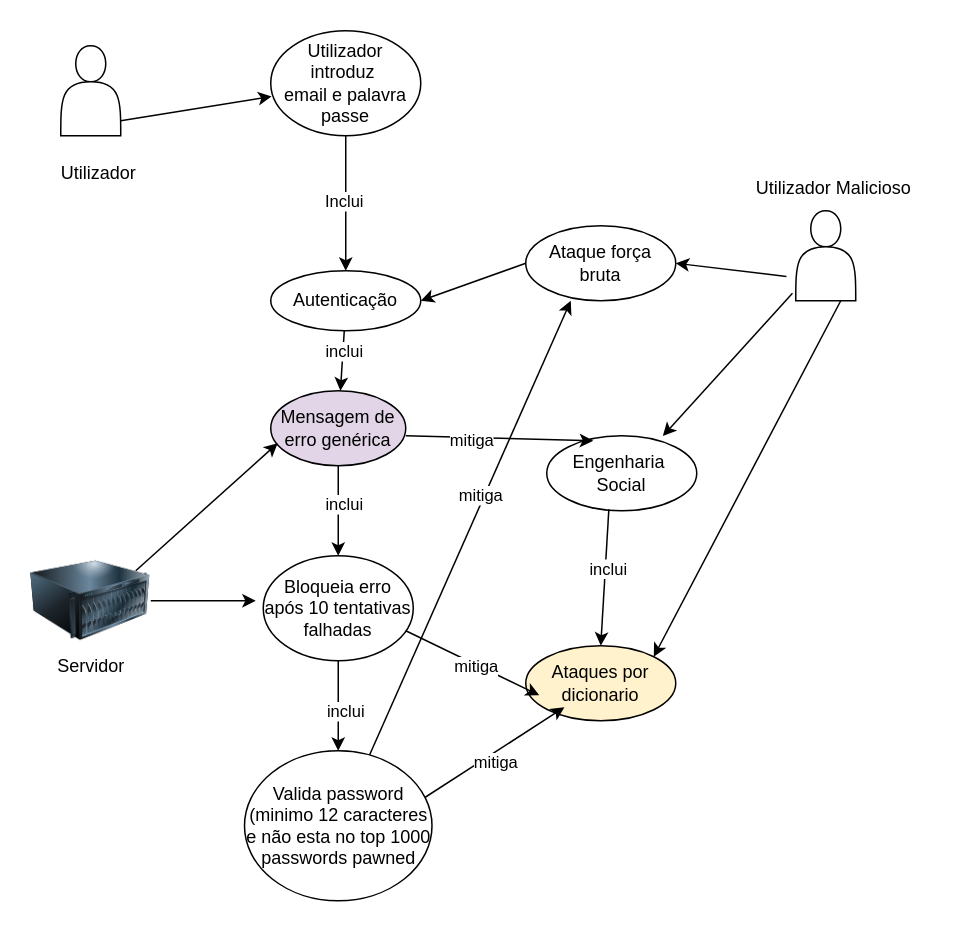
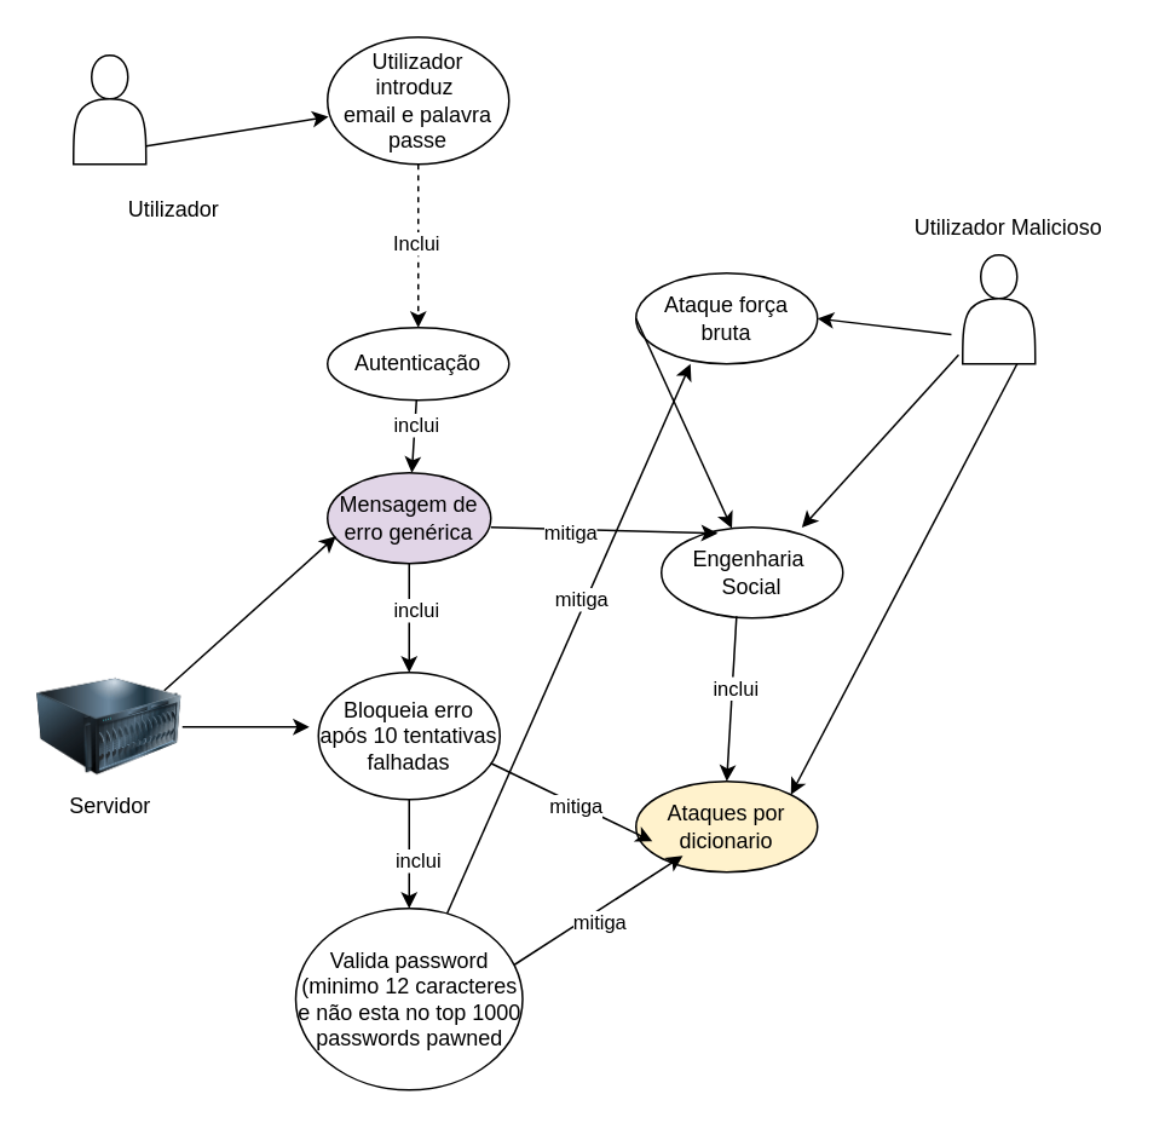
  <mxCell id="0" />
  <mxCell id="1" parent="0" />
  <mxCell id="2" value="" style="shape=actor;whiteSpace=wrap;html=1;" vertex="1" parent="1"><mxGeometry x="40" y="30" width="40" height="60" as="geometry" /></mxCell>
  <mxCell id="3" value="Servidor" style="image;html=1;image=img/lib/clip_art/computers/Server_128x128.png" vertex="1" parent="1"><mxGeometry x="20" y="370" width="80" height="60" as="geometry" /></mxCell>
  <mxCell id="4" value="Utilizador introduz&amp;nbsp;&lt;br&gt;email e palavra passe&lt;br&gt;" style="ellipse;whiteSpace=wrap;html=1;" vertex="1" parent="1"><mxGeometry x="180" y="20" width="100" height="70" as="geometry" /></mxCell>
  <mxCell id="5" value="Autenticação" style="ellipse;whiteSpace=wrap;html=1;" vertex="1" parent="1"><mxGeometry x="180" y="180" width="100" height="40" as="geometry" /></mxCell>
- <mxCell id="6" value="" style="endArrow=classic;html=1;rounded=0;entryX=0.5;entryY=0;entryDx=0;entryDy=0;" edge="1" parent="1" source="4" target="5"><mxGeometry width="50" height="50" relative="1" as="geometry"><mxPoint x="240" y="130" as="sourcePoint" /><mxPoint x="290" y="80" as="targetPoint" /></mxGeometry></mxCell>
+ <mxCell id="6" value="" style="endArrow=classic;html=1;rounded=0;entryX=0.5;entryY=0;entryDx=0;entryDy=0;dashed=1;" edge="1" parent="1" source="4" target="5"><mxGeometry width="50" height="50" relative="1" as="geometry"><mxPoint x="240" y="130" as="sourcePoint" /><mxPoint x="290" y="80" as="targetPoint" /></mxGeometry></mxCell>
  <mxCell id="7" value="Inclui" style="edgeLabel;html=1;align=center;verticalAlign=middle;resizable=0;points=[];" vertex="1" connectable="0" parent="6"><mxGeometry x="-0.049" y="-2" relative="1" as="geometry"><mxPoint as="offset" /></mxGeometry></mxCell>
  <mxCell id="8" value="" style="shape=actor;whiteSpace=wrap;html=1;" vertex="1" parent="1"><mxGeometry x="530" y="140" width="40" height="60" as="geometry" /></mxCell>
  <mxCell id="9" value="Utilizador Malicioso&lt;br&gt;" style="text;html=1;align=center;verticalAlign=middle;resizable=0;points=[];autosize=1;strokeColor=none;fillColor=none;" vertex="1" parent="1"><mxGeometry x="490" y="110" width="130" height="30" as="geometry" /></mxCell>
- <mxCell id="10" value="Utilizador&lt;br&gt;" style="text;html=1;align=center;verticalAlign=middle;resizable=0;points=[];autosize=1;strokeColor=none;fillColor=none;" vertex="1" parent="1"><mxGeometry x="30" y="100" width="70" height="30" as="geometry" /></mxCell>
+ <mxCell id="10" value="Utilizador&lt;br&gt;" style="text;html=1;align=center;verticalAlign=middle;resizable=0;points=[];autosize=1;strokeColor=none;fillColor=none;" vertex="1" parent="1"><mxGeometry x="60" y="100" width="70" height="30" as="geometry" /></mxCell>
  <mxCell id="11" value="Mensagem de erro genérica" style="ellipse;whiteSpace=wrap;html=1;fillColor=#e1d5e7;" vertex="1" parent="1"><mxGeometry x="180" y="260" width="90" height="50" as="geometry" /></mxCell>
  <mxCell id="12" value="Bloqueia erro após 10 tentativas falhadas&lt;br&gt;" style="ellipse;whiteSpace=wrap;html=1;" vertex="1" parent="1"><mxGeometry x="175" y="370" width="100" height="70" as="geometry" /></mxCell>
  <mxCell id="13" value="Valida password&lt;br&gt;(minimo 12 caracteres e não esta no top 1000 passwords pawned" style="ellipse;whiteSpace=wrap;html=1;" vertex="1" parent="1"><mxGeometry x="162.5" y="500" width="125" height="100" as="geometry" /></mxCell>
  <mxCell id="14" value="" style="endArrow=classic;html=1;rounded=0;" edge="1" parent="1" source="5" target="11"><mxGeometry width="50" height="50" relative="1" as="geometry"><mxPoint x="140" y="320" as="sourcePoint" /><mxPoint x="190" y="270" as="targetPoint" /></mxGeometry></mxCell>
  <mxCell id="15" value="inclui&lt;br&gt;" style="edgeLabel;html=1;align=center;verticalAlign=middle;resizable=0;points=[];" vertex="1" connectable="0" parent="14"><mxGeometry x="-0.309" relative="1" as="geometry"><mxPoint as="offset" /></mxGeometry></mxCell>
  <mxCell id="16" value="" style="endArrow=classic;html=1;rounded=0;exitX=0.5;exitY=1;exitDx=0;exitDy=0;" edge="1" parent="1" source="11" target="12"><mxGeometry width="50" height="50" relative="1" as="geometry"><mxPoint x="180" y="360" as="sourcePoint" /><mxPoint x="230" y="310" as="targetPoint" /></mxGeometry></mxCell>
  <mxCell id="17" value="inclui&lt;br&gt;" style="edgeLabel;html=1;align=center;verticalAlign=middle;resizable=0;points=[];" vertex="1" connectable="0" parent="16"><mxGeometry x="-0.168" y="3" relative="1" as="geometry"><mxPoint as="offset" /></mxGeometry></mxCell>
  <mxCell id="18" value="" style="endArrow=classic;html=1;rounded=0;entryX=0.5;entryY=0;entryDx=0;entryDy=0;exitX=0.5;exitY=1;exitDx=0;exitDy=0;" edge="1" parent="1" source="12" target="13"><mxGeometry width="50" height="50" relative="1" as="geometry"><mxPoint x="200" y="460" as="sourcePoint" /><mxPoint x="250" y="410" as="targetPoint" /></mxGeometry></mxCell>
  <mxCell id="19" value="inclui&lt;br&gt;" style="edgeLabel;html=1;align=center;verticalAlign=middle;resizable=0;points=[];" vertex="1" connectable="0" parent="18"><mxGeometry x="0.09" y="4" relative="1" as="geometry"><mxPoint as="offset" /></mxGeometry></mxCell>
  <mxCell id="20" value="" style="endArrow=classic;html=1;rounded=0;" edge="1" parent="1" source="3"><mxGeometry width="50" height="50" relative="1" as="geometry"><mxPoint x="80" y="420" as="sourcePoint" /><mxPoint x="170" y="400" as="targetPoint" /></mxGeometry></mxCell>
  <mxCell id="21" value="Ataque força bruta" style="ellipse;whiteSpace=wrap;html=1;" vertex="1" parent="1"><mxGeometry x="350" y="150" width="100" height="50" as="geometry" /></mxCell>
  <mxCell id="22" value="Ataques por dicionario&lt;br&gt;" style="ellipse;whiteSpace=wrap;html=1;fillColor=#fff2cc;" vertex="1" parent="1"><mxGeometry x="350" y="430" width="100" height="50" as="geometry" /></mxCell>
  <mxCell id="23" value="Engenharia&amp;nbsp;&lt;br&gt;Social" style="ellipse;whiteSpace=wrap;html=1;" vertex="1" parent="1"><mxGeometry x="364" y="290" width="100" height="50" as="geometry" /></mxCell>
  <mxCell id="24" value="" style="endArrow=classic;html=1;rounded=0;entryX=1;entryY=0.5;entryDx=0;entryDy=0;exitX=-0.155;exitY=0.73;exitDx=0;exitDy=0;exitPerimeter=0;" edge="1" parent="1" source="8" target="21"><mxGeometry width="50" height="50" relative="1" as="geometry"><mxPoint x="480" y="220" as="sourcePoint" /><mxPoint x="530" y="170" as="targetPoint" /></mxGeometry></mxCell>
  <mxCell id="25" value="" style="endArrow=classic;html=1;rounded=0;exitX=-0.055;exitY=0.917;exitDx=0;exitDy=0;exitPerimeter=0;entryX=0.774;entryY=0.004;entryDx=0;entryDy=0;entryPerimeter=0;" edge="1" parent="1" source="8" target="23"><mxGeometry width="50" height="50" relative="1" as="geometry"><mxPoint x="410" y="330" as="sourcePoint" /><mxPoint x="460" y="280" as="targetPoint" /></mxGeometry></mxCell>
  <mxCell id="26" value="" style="endArrow=classic;html=1;rounded=0;entryX=1;entryY=0;entryDx=0;entryDy=0;exitX=0.75;exitY=1;exitDx=0;exitDy=0;" edge="1" parent="1" source="8" target="22"><mxGeometry width="50" height="50" relative="1" as="geometry"><mxPoint x="520" y="250" as="sourcePoint" /><mxPoint x="570" y="200" as="targetPoint" /></mxGeometry></mxCell>
  <mxCell id="27" value="" style="endArrow=classic;html=1;rounded=0;entryX=0;entryY=0.5;entryDx=0;entryDy=0;" edge="1" parent="1" source="13"><mxGeometry width="50" height="50" relative="1" as="geometry"><mxPoint x="260" y="445" as="sourcePoint" /><mxPoint x="380" y="200" as="targetPoint" /></mxGeometry></mxCell>
  <mxCell id="28" value="mitiga" style="edgeLabel;html=1;align=center;verticalAlign=middle;resizable=0;points=[];" vertex="1" connectable="0" parent="27"><mxGeometry x="0.334" y="-5" relative="1" as="geometry"><mxPoint x="-20" y="27" as="offset" /></mxGeometry></mxCell>
  <mxCell id="29" value="" style="endArrow=classic;html=1;rounded=0;entryX=0.258;entryY=0.82;entryDx=0;entryDy=0;entryPerimeter=0;exitX=0.964;exitY=0.31;exitDx=0;exitDy=0;exitPerimeter=0;" edge="1" parent="1" source="13" target="22"><mxGeometry width="50" height="50" relative="1" as="geometry"><mxPoint x="260" y="520" as="sourcePoint" /><mxPoint x="310" y="470" as="targetPoint" /></mxGeometry></mxCell>
  <mxCell id="30" value="mitiga" style="edgeLabel;html=1;align=center;verticalAlign=middle;resizable=0;points=[];" vertex="1" connectable="0" parent="29"><mxGeometry x="-0.061" y="-6" relative="1" as="geometry"><mxPoint as="offset" /></mxGeometry></mxCell>
- <mxCell id="31" value="" style="endArrow=classic;html=1;rounded=0;entryX=1;entryY=0.5;entryDx=0;entryDy=0;exitX=0;exitY=0.5;exitDx=0;exitDy=0;" edge="1" parent="1" source="21" target="5"><mxGeometry width="50" height="50" relative="1" as="geometry"><mxPoint x="320" y="210" as="sourcePoint" /><mxPoint x="370" y="160" as="targetPoint" /></mxGeometry></mxCell>
+ <mxCell id="31" value="" style="endArrow=classic;html=1;rounded=0;exitX=0;exitY=0.5;exitDx=0;exitDy=0;" edge="1" parent="1" source="21" target="23"><mxGeometry width="50" height="50" relative="1" as="geometry"><mxPoint x="320" y="210" as="sourcePoint" /><mxPoint x="370" y="160" as="targetPoint" /></mxGeometry></mxCell>
  <mxCell id="32" value="" style="endArrow=classic;html=1;rounded=0;entryX=0.5;entryY=0;entryDx=0;entryDy=0;exitX=0.414;exitY=0.98;exitDx=0;exitDy=0;exitPerimeter=0;" edge="1" parent="1" source="23" target="22"><mxGeometry width="50" height="50" relative="1" as="geometry"><mxPoint x="390" y="400" as="sourcePoint" /><mxPoint x="440" y="350" as="targetPoint" /></mxGeometry></mxCell>
  <mxCell id="33" value="inclui&lt;br&gt;" style="edgeLabel;html=1;align=center;verticalAlign=middle;resizable=0;points=[];" vertex="1" connectable="0" parent="32"><mxGeometry x="-0.126" y="1" relative="1" as="geometry"><mxPoint as="offset" /></mxGeometry></mxCell>
  <mxCell id="34" value="" style="endArrow=classic;html=1;rounded=0;entryX=0.09;entryY=0.66;entryDx=0;entryDy=0;entryPerimeter=0;" edge="1" parent="1" target="22"><mxGeometry width="50" height="50" relative="1" as="geometry"><mxPoint x="270" y="420" as="sourcePoint" /><mxPoint x="310" y="370" as="targetPoint" /></mxGeometry></mxCell>
  <mxCell id="35" value="mitiga" style="edgeLabel;html=1;align=center;verticalAlign=middle;resizable=0;points=[];" vertex="1" connectable="0" parent="34"><mxGeometry x="0.062" y="-1" relative="1" as="geometry"><mxPoint as="offset" /></mxGeometry></mxCell>
  <mxCell id="36" value="" style="endArrow=classic;html=1;rounded=0;entryX=0.051;entryY=0.7;entryDx=0;entryDy=0;entryPerimeter=0;" edge="1" parent="1" target="11"><mxGeometry width="50" height="50" relative="1" as="geometry"><mxPoint x="90" y="380" as="sourcePoint" /><mxPoint x="140" y="330" as="targetPoint" /></mxGeometry></mxCell>
  <mxCell id="37" value="" style="endArrow=classic;html=1;rounded=0;entryX=0.31;entryY=0.068;entryDx=0;entryDy=0;entryPerimeter=0;" edge="1" parent="1" target="23"><mxGeometry width="50" height="50" relative="1" as="geometry"><mxPoint x="270" y="290" as="sourcePoint" /><mxPoint x="320" y="240" as="targetPoint" /></mxGeometry></mxCell>
  <mxCell id="38" value="mitiga" style="edgeLabel;html=1;align=center;verticalAlign=middle;resizable=0;points=[];" vertex="1" connectable="0" parent="37"><mxGeometry x="-0.299" y="-1" relative="1" as="geometry"><mxPoint as="offset" /></mxGeometry></mxCell>
  <mxCell id="39" value="" style="endArrow=classic;html=1;rounded=0;entryX=0.006;entryY=0.626;entryDx=0;entryDy=0;entryPerimeter=0;" edge="1" parent="1" target="4"><mxGeometry width="50" height="50" relative="1" as="geometry"><mxPoint x="80" y="80" as="sourcePoint" /><mxPoint x="130" y="30" as="targetPoint" /></mxGeometry></mxCell>
